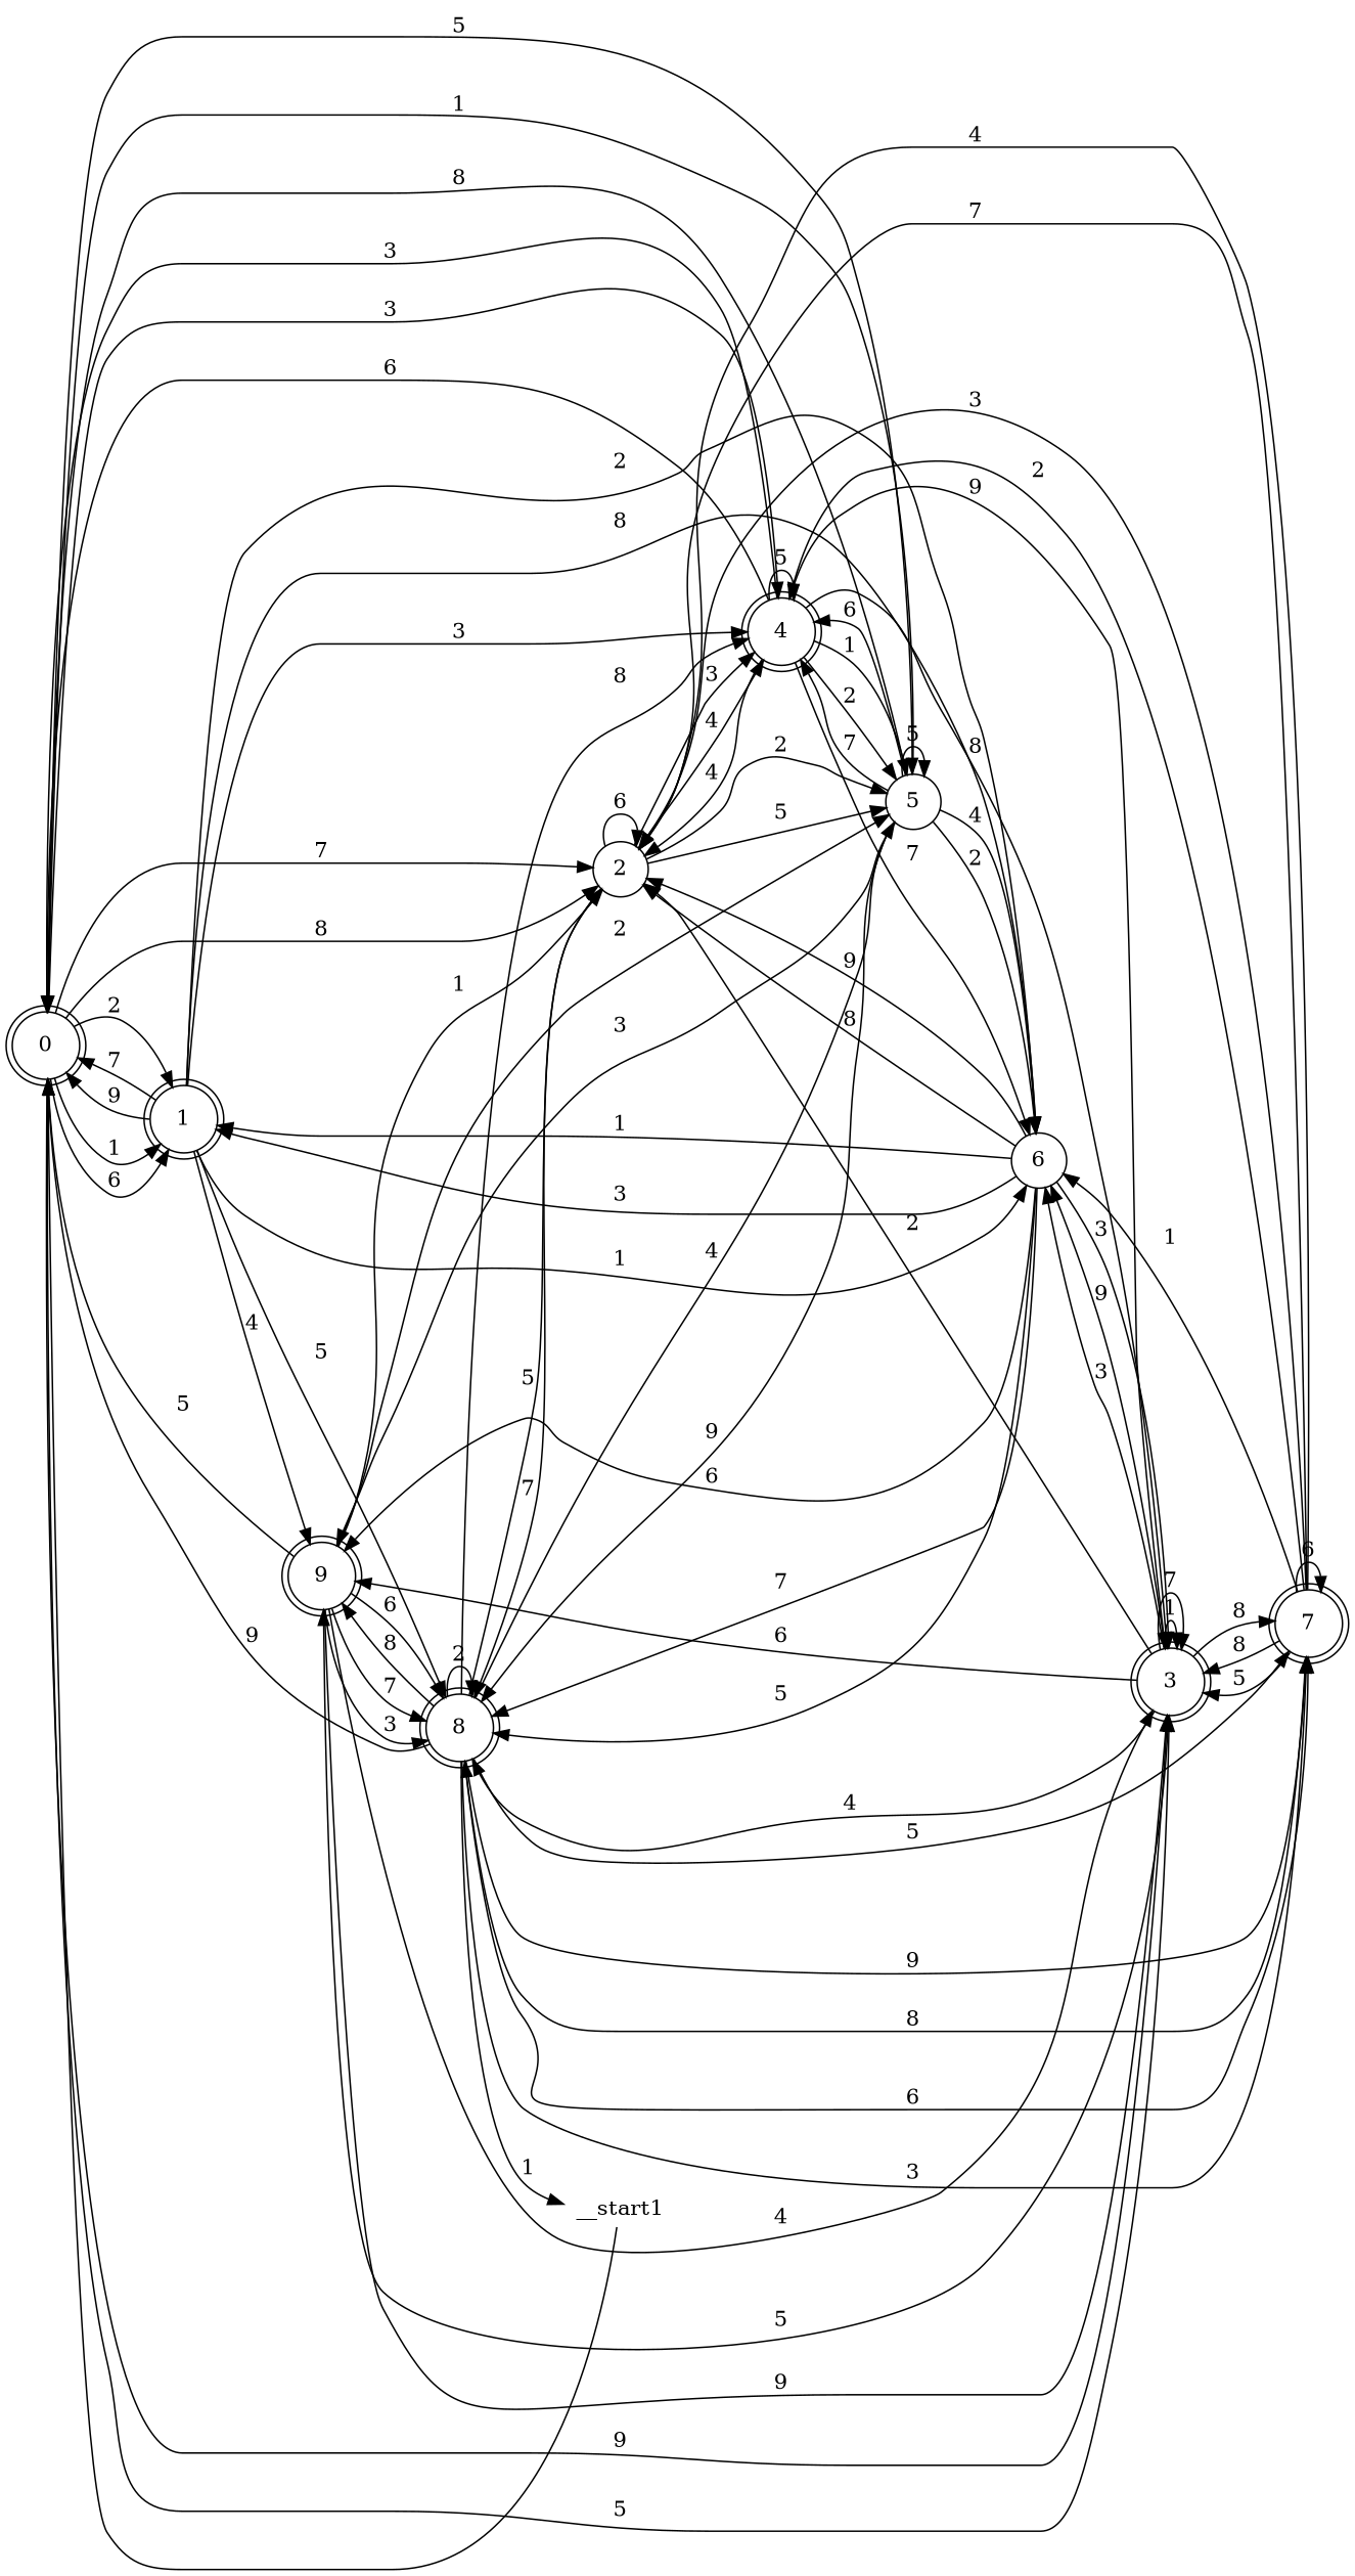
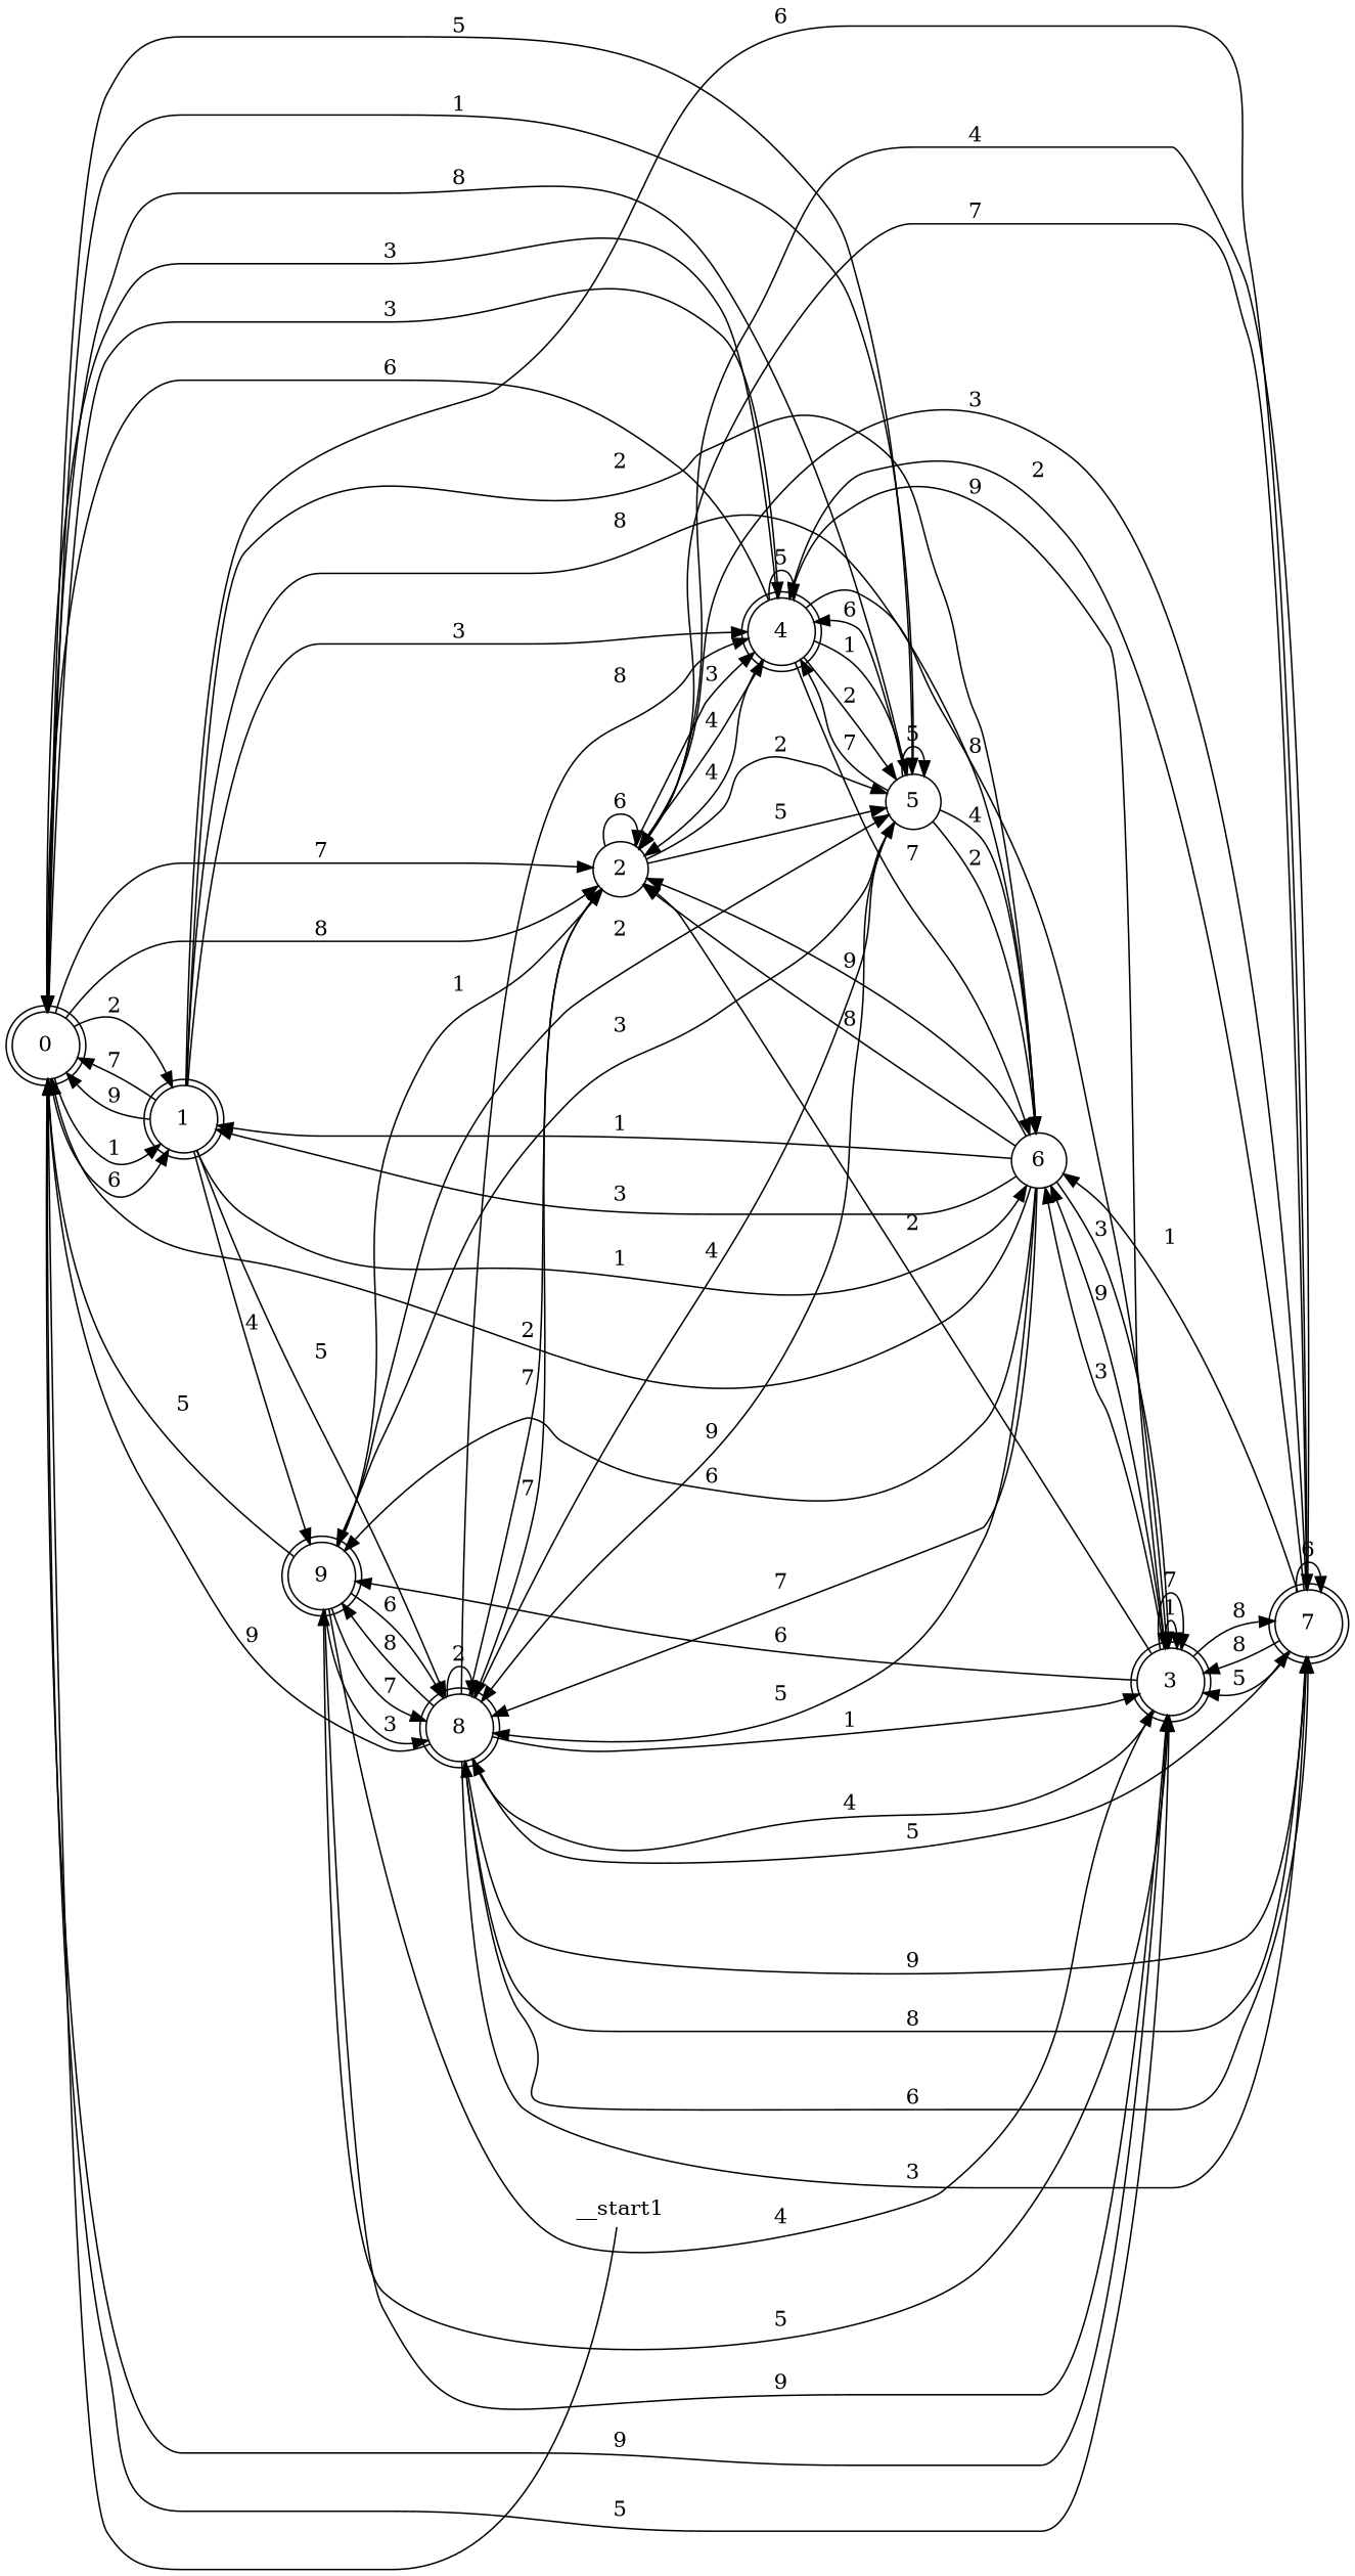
  digraph {
    rankdir=LR
    node [shape=doublecircle]
    n1 [label=0]
    n2 [label=1]
    n3 [label=2 shape=circle]
    n4 [label=3]
    n5 [label=4]
    n6 [label=5 shape=circle]
    n7 [label=6 shape=circle]
    n8 [label=7]
    n9 [label=8]
    n10 [label=9]
    n11 [height=0 label=__start1 shape=none width=0]
    n1 -> n2 [label=1]
    n1 -> n2 [label=6]
    n1 -> n2 [label=2]
    n1 -> n3 [label=7]
    n1 -> n3 [label=8]
    n1 -> n4 [label=9]
    n1 -> n4 [label=5]
    n1 -> n5 [label=3]
    n1 -> n6 [label=5]
    n2 -> n1 [label=7]
    n2 -> n1 [label=9]
    n2 -> n5 [label=3]
    n2 -> n7 [label=1]
    n2 -> n7 [label=2]
    n2 -> n7 [label=8]
+   n2 -> n8 [label=6]
    n2 -> n9 [label=5]
    n2 -> n10 [label=4]
    n3 -> n3 [label=6]
    n3 -> n5 [label=3]
    n3 -> n5 [label=4]
    n3 -> n6 [label=2]
    n3 -> n6 [label=5]
    n3 -> n9 [label=7]
    n4 -> n3 [label=2]
    n4 -> n4 [label=1]
    n4 -> n4 [label=7]
    n4 -> n7 [label=9]
    n4 -> n7 [label=3]
    n4 -> n8 [label=8]
    n4 -> n9 [label=4]
    n4 -> n10 [label=6]
    n4 -> n10 [label=5]
    n5 -> n1 [label=6]
    n5 -> n1 [label=3]
    n5 -> n3 [label=4]
    n5 -> n4 [label=9]
    n5 -> n4 [label=8]
    n5 -> n5 [label=5]
    n5 -> n6 [label=1]
    n5 -> n6 [label=2]
    n5 -> n7 [label=7]
    n6 -> n1 [label=1]
    n6 -> n1 [label=8]
    n6 -> n5 [label=7]
    n6 -> n5 [label=6]
    n6 -> n6 [label=5]
    n6 -> n7 [label=2]
    n6 -> n7 [label=4]
    n6 -> n9 [label=9]
    n6 -> n10 [label=3]
+   n7 -> n1 [label=2]
    n7 -> n2 [label=1]
    n7 -> n2 [label=3]
    n7 -> n3 [label=9]
    n7 -> n3 [label=8]
    n7 -> n4 [label=3]
    n7 -> n9 [label=7]
    n7 -> n9 [label=5]
    n7 -> n10 [label=6]
    n8 -> n3 [label=7]
    n8 -> n3 [label=3]
    n8 -> n3 [label=4]
    n8 -> n4 [label=8]
    n8 -> n4 [label=5]
    n8 -> n5 [label=2]
    n8 -> n7 [label=1]
    n8 -> n8 [label=6]
    n8 -> n9 [label=8]
    n9 -> n1 [label=9]
-   n9 -> n3 [label=5]
-   n9 -> n11 [label=1]
+   n9 -> n3 [label=7]
+   n9 -> n4 [label=1]
    n9 -> n5 [label=8]
    n9 -> n6 [label=4]
    n9 -> n8 [label=9]
    n9 -> n8 [label=6]
    n9 -> n8 [label=3]
    n9 -> n8 [label=5]
    n9 -> n9 [label=2]
    n9 -> n10 [label=8]
    n10 -> n1 [label=5]
    n10 -> n3 [label=1]
    n10 -> n4 [label=9]
    n10 -> n4 [label=4]
    n10 -> n6 [label=2]
    n10 -> n9 [label=7]
    n10 -> n9 [label=6]
    n10 -> n9 [label=3]
    n11 -> n1
  }
